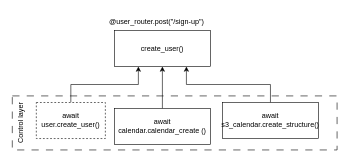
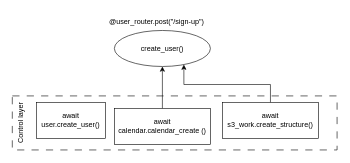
  <mxCell id="0" />
  <mxCell id="1" parent="0" />
  <mxCell id="2" value="Control layer" style="rounded=0;whiteSpace=wrap;html=1;horizontal=0;align=center;verticalAlign=top;dashed=1;dashPattern=12 12;" vertex="1" parent="1"><mxGeometry x="20" y="159" width="541" height="90" as="geometry" /></mxCell>
- <mxCell id="3" value="create_user()" style="rounded=0;whiteSpace=wrap;html=1;" vertex="1" parent="1"><mxGeometry x="190" y="50" width="160" height="60" as="geometry" /></mxCell>
+ <mxCell id="3" value="create_user()" style="ellipse;whiteSpace=wrap;html=1;" vertex="1" parent="1"><mxGeometry x="190" y="50" width="160" height="60" as="geometry" /></mxCell>
  <mxCell id="4" value="@user_router.post(&quot;/sign-up&quot;)" style="text;html=1;align=center;verticalAlign=middle;resizable=0;points=[];autosize=1;strokeColor=none;fillColor=none;" vertex="1" parent="1"><mxGeometry x="170" y="20" width="180" height="30" as="geometry" /></mxCell>
- <mxCell id="5" style="edgeStyle=orthogonalEdgeStyle;rounded=0;orthogonalLoop=1;jettySize=auto;html=1;exitX=0.5;exitY=0;exitDx=0;exitDy=0;entryX=0.25;entryY=1;entryDx=0;entryDy=0;" edge="1" parent="1" source="6" target="3"><mxGeometry relative="1" as="geometry" /></mxCell>
- <mxCell id="6" value="await user.create_user()" style="rounded=0;whiteSpace=wrap;html=1;dashed=1;" vertex="1" parent="1"><mxGeometry x="60" y="170" width="115" height="60" as="geometry" /></mxCell>
+ <mxCell id="6" value="await user.create_user()" style="rounded=0;whiteSpace=wrap;html=1;" vertex="1" parent="1"><mxGeometry x="60" y="170" width="115" height="60" as="geometry" /></mxCell>
  <mxCell id="7" style="edgeStyle=orthogonalEdgeStyle;rounded=0;orthogonalLoop=1;jettySize=auto;html=1;exitX=0.5;exitY=0;exitDx=0;exitDy=0;entryX=0.5;entryY=1;entryDx=0;entryDy=0;" edge="1" parent="1" source="8" target="3"><mxGeometry relative="1" as="geometry" /></mxCell>
  <mxCell id="8" value="await calendar.calendar_create ()" style="rounded=0;whiteSpace=wrap;html=1;" vertex="1" parent="1"><mxGeometry x="190" y="180" width="160" height="60" as="geometry" /></mxCell>
  <mxCell id="9" style="edgeStyle=orthogonalEdgeStyle;rounded=0;orthogonalLoop=1;jettySize=auto;html=1;exitX=0.5;exitY=0;exitDx=0;exitDy=0;entryX=0.75;entryY=1;entryDx=0;entryDy=0;" edge="1" parent="1" source="10" target="3"><mxGeometry relative="1" as="geometry" /></mxCell>
- <mxCell id="10" value="await s3_calendar.create_structure()" style="rounded=0;whiteSpace=wrap;html=1;" vertex="1" parent="1"><mxGeometry x="370" y="170" width="160" height="60" as="geometry" /></mxCell>
+ <mxCell id="10" value="await s3_work.create_structure()" style="rounded=0;whiteSpace=wrap;html=1;" vertex="1" parent="1"><mxGeometry x="370" y="170" width="160" height="60" as="geometry" /></mxCell>
